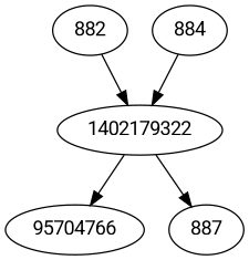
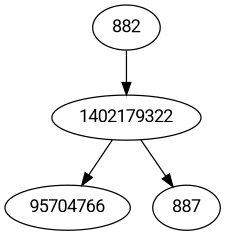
  strict digraph {
    fontname=Roboto
    node [fontname=Roboto]
    edge [fontname=Roboto]
    n1 [label=1402179322]
    882
    n3 [label=95704766]
    887
-   884
    n1 -> n3
    n1 -> 887
    882 -> n1
-   884 -> n1
  }
